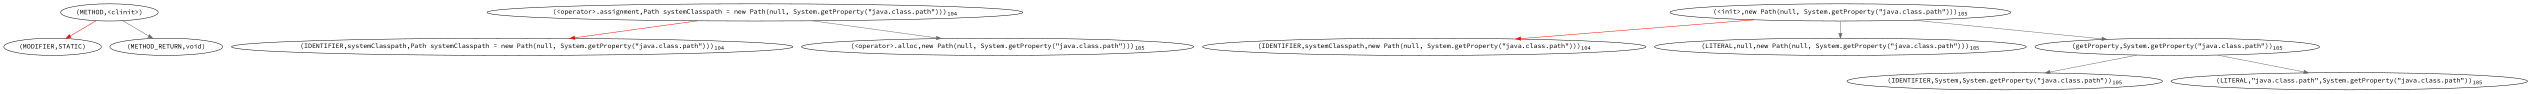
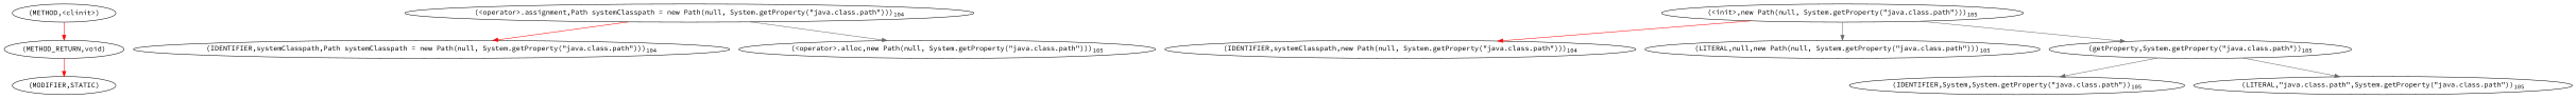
  digraph {
    fontname="Source Code Pro"
    node [fontname="Source Code Pro"]
    edge [color=gray40 fontname="Source Code Pro"]
    n1 [label=<(METHOD,&lt;clinit&gt;)>]
    n2 [label=<(MODIFIER,STATIC)>]
    n3 [label=<(METHOD_RETURN,void)>]
    n4 [label=<(&lt;operator&gt;.assignment,Path systemClasspath = new Path(null, System.getProperty(&quot;java.class.path&quot;)))<SUB>104</SUB>>]
    n5 [label=<(IDENTIFIER,systemClasspath,Path systemClasspath = new Path(null, System.getProperty(&quot;java.class.path&quot;)))<SUB>104</SUB>>]
    n6 [label=<(&lt;operator&gt;.alloc,new Path(null, System.getProperty(&quot;java.class.path&quot;)))<SUB>105</SUB>>]
    n7 [label=<(&lt;init&gt;,new Path(null, System.getProperty(&quot;java.class.path&quot;)))<SUB>105</SUB>>]
    n8 [label=<(IDENTIFIER,systemClasspath,new Path(null, System.getProperty(&quot;java.class.path&quot;)))<SUB>104</SUB>>]
    n9 [label=<(LITERAL,null,new Path(null, System.getProperty(&quot;java.class.path&quot;)))<SUB>105</SUB>>]
    n10 [label=<(getProperty,System.getProperty(&quot;java.class.path&quot;))<SUB>105</SUB>>]
    n11 [label=<(IDENTIFIER,System,System.getProperty(&quot;java.class.path&quot;))<SUB>105</SUB>>]
    n12 [label=<(LITERAL,&quot;java.class.path&quot;,System.getProperty(&quot;java.class.path&quot;))<SUB>105</SUB>>]
-   n1 -> n2 [color=red]
-   n1 -> n3
+   n3 -> n2 [color=red]
+   n1 -> n3 [color=red]
    n4 -> n5 [color=red]
    n4 -> n6
    n7 -> n8 [color=red]
    n7 -> n9
    n7 -> n10
    n10 -> n11
    n10 -> n12
  }
